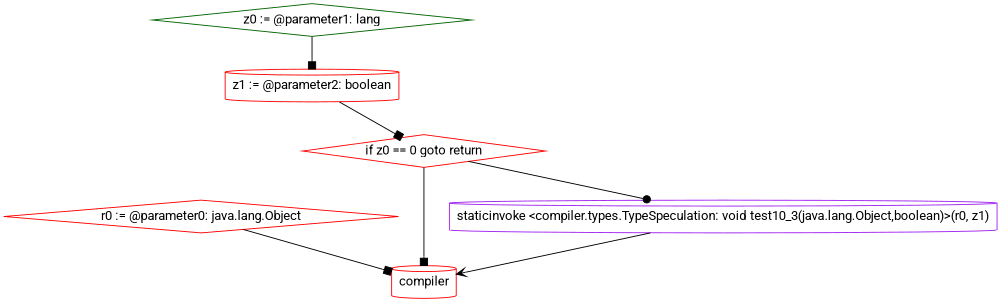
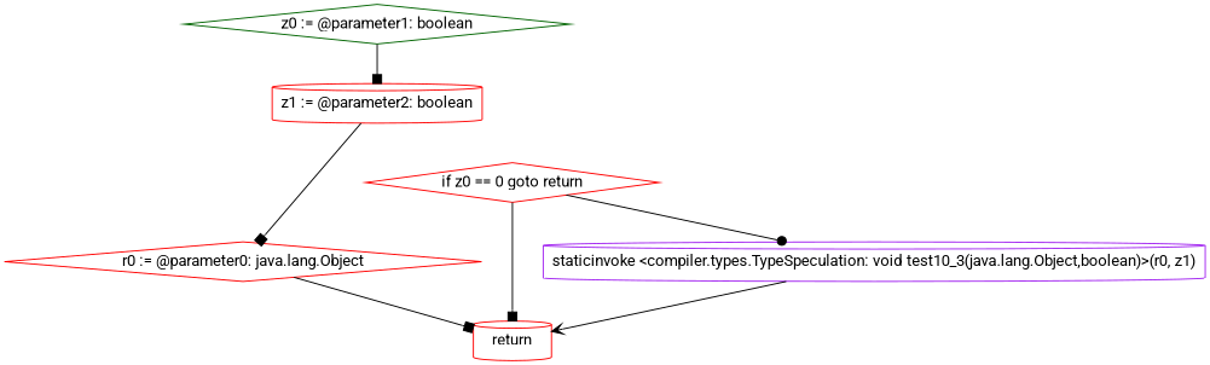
  digraph {
    fontname=Roboto
    node [color=red fontname=Roboto shape=cylinder]
    edge [arrowhead=box fontname=Roboto]
-   return [label=compiler]
+   return
    "r0 := @parameter0: java.lang.Object" [shape=diamond]
-   "z0 := @parameter1: boolean" [color=darkgreen shape=diamond label="z0 := @parameter1: lang"]
+   "z0 := @parameter1: boolean" [color=darkgreen shape=diamond]
    "z1 := @parameter2: boolean"
    "if z0 == 0 goto return" [shape=diamond]
    "staticinvoke <compiler.types.TypeSpeculation: void test10_3(java.lang.Object,boolean)>(r0, z1)" [color=purple]
    "r0 := @parameter0: java.lang.Object" -> return
    "z0 := @parameter1: boolean" -> "z1 := @parameter2: boolean"
-   "z1 := @parameter2: boolean" -> "if z0 == 0 goto return"
+   "z1 := @parameter2: boolean" -> "r0 := @parameter0: java.lang.Object"
    "if z0 == 0 goto return" -> return
    "if z0 == 0 goto return" -> "staticinvoke <compiler.types.TypeSpeculation: void test10_3(java.lang.Object,boolean)>(r0, z1)" [arrowhead=dot]
    "staticinvoke <compiler.types.TypeSpeculation: void test10_3(java.lang.Object,boolean)>(r0, z1)" -> return [arrowhead=vee]
  }
